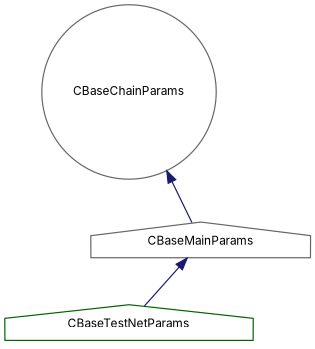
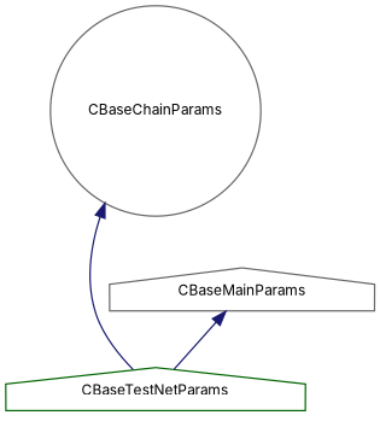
  digraph {
    fontname=Inter
    node [color=gray40 fillcolor=white fontname=Inter fontsize=10 shape=house style=filled]
    edge [color=midnightblue dir=back fontname=Inter fontsize=10 labelfontname=Helvetica labelfontsize=10 style=solid]
    n1 [color=darkgreen height=0.2 label=CBaseTestNetParams width=0.4]
    n2 [height=0.2 label=CBaseMainParams width=0.4]
    n3 [height=0.2 label=CBaseChainParams shape=circle width=0.4]
    n2 -> n1
-   n3 -> n2
+   n3 -> n1
  }
